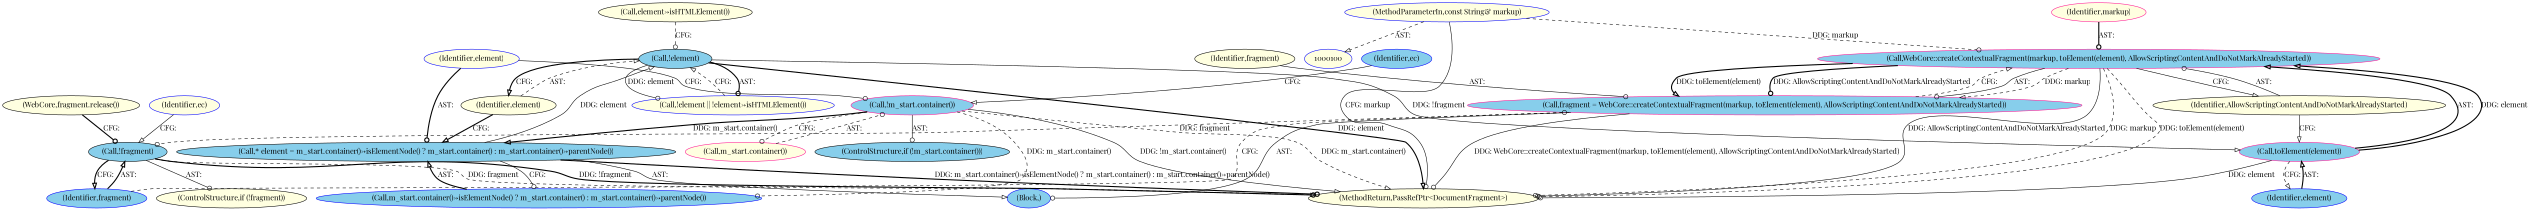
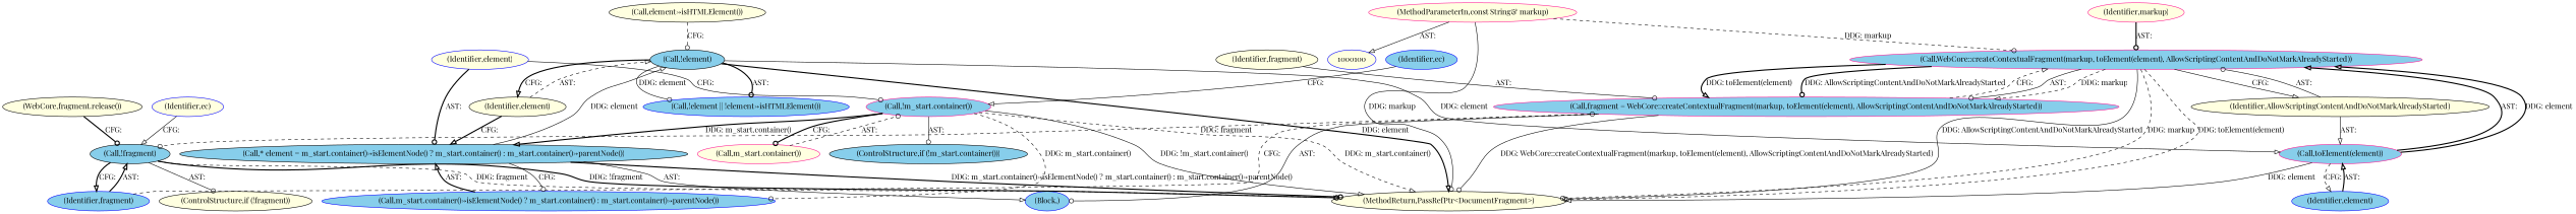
  digraph {
    fontname="Playfair Display"
    node [color=black fillcolor=lightyellow fontname="Playfair Display" style=filled]
    edge [arrowhead=odot fontname="Playfair Display" style=solid]
    n1 [color=deeppink fillcolor=skyblue label="(Call,WebCore::createContextualFragment(markup, toElement(element), AllowScriptingContentAndDoNotMarkAlreadyStarted))"]
    n2 [color=deeppink fillcolor=skyblue label="(Call,fragment = WebCore::createContextualFragment(markup, toElement(element), AllowScriptingContentAndDoNotMarkAlreadyStarted))"]
    n3 [label="(MethodReturn,PassRefPtr<DocumentFragment>)"]
    n4 [label="(Identifier,AllowScriptingContentAndDoNotMarkAlreadyStarted)"]
    n5 [color=blue fillcolor=skyblue label="(Block,)"]
    n6 [fillcolor=skyblue label="(Call,!fragment)"]
    n7 [color=deeppink fillcolor=skyblue label="(Call,toElement(element))"]
-   n8 [color=blue label="(MethodParameterIn,const String& markup)"]
+   n8 [color=deeppink label="(MethodParameterIn,const String& markup)"]
    1000100 [color=blue]
    n10 [color=blue fillcolor=skyblue label="(Identifier,element)"]
    n11 [fillcolor=skyblue label="(Call,!element)"]
    n12 [label="(Identifier,element)"]
-   n13 [color=blue label="(Call,!element || !element->isHTMLElement())"]
+   n13 [color=blue fillcolor=skyblue label="(Call,!element || !element->isHTMLElement())"]
    n14 [fillcolor=skyblue label="(Call,* element = m_start.container()->isElementNode() ? m_start.container() : m_start.container()->parentNode())"]
    n15 [color=blue fillcolor=skyblue label="(Call,m_start.container()->isElementNode() ? m_start.container() : m_start.container()->parentNode())"]
    n16 [color=deeppink fillcolor=skyblue label="(Call,!m_start.container())"]
    n17 [color=deeppink label="(Call,m_start.container())"]
    n18 [fillcolor=skyblue label="(ControlStructure,if (!m_start.container()))"]
    n19 [color=blue fillcolor=skyblue label="(Identifier,fragment)"]
    n20 [label="(ControlStructure,if (!fragment))"]
    n21 [label="(Identifier,fragment)"]
    n22 [label="(Call,element->isHTMLElement())"]
    n23 [label="(WebCore,fragment.release())"]
    n24 [color=blue label="(Identifier,ec)"]
    n25 [color=blue fillcolor=skyblue label="(Identifier,ec)"]
    n26 [color=blue label="(Identifier,element)"]
    n27 [color=deeppink label="(Identifier,markup)"]
    n1 -> n2 [label="AST: "]
    n1 -> n2 [arrowhead=onormal label="DDG: markup" style=dashed]
    n1 -> n2 [arrowhead=onormal label="DDG: toElement(element)" style=bold]
    n1 -> n2 [label="DDG: AllowScriptingContentAndDoNotMarkAlreadyStarted" style=bold]
    n1 -> n3 [label="DDG: AllowScriptingContentAndDoNotMarkAlreadyStarted"]
    n1 -> n3 [label="DDG: markup" style=dashed]
    n1 -> n3 [label="DDG: toElement(element)" style=dashed]
    n1 -> n4 [arrowhead=onormal label="CFG: "]
    n2 -> n1 [arrowhead=onormal label="CFG: " style=dashed]
    n2 -> n3 [label="DDG: WebCore::createContextualFragment(markup, toElement(element), AllowScriptingContentAndDoNotMarkAlreadyStarted)"]
    n2 -> n5 [label="AST: "]
    n2 -> n6 [label="DDG: fragment" style=dashed]
    n4 -> n1 [label="AST: "]
-   n4 -> n7 [arrowhead=onormal label="CFG: "]
+   n4 -> n7 [arrowhead=onormal label="AST: "]
    n6 -> n3 [arrowhead=onormal label="DDG: fragment" style=dashed]
    n6 -> n3 [label="DDG: !fragment" style=bold]
    n6 -> n19 [arrowhead=onormal label="CFG: " style=bold]
    n6 -> n20 [label="AST: "]
    n7 -> n1 [arrowhead=onormal label="AST: " style=bold]
    n7 -> n1 [arrowhead=onormal label="DDG: element" style=bold]
-   n7 -> n3 [label="DDG: element"]
+   n7 -> n3 [arrowhead=onormal label="DDG: element"]
    n7 -> n10 [arrowhead=onormal label="CFG: " style=dashed]
    n8 -> n1 [label="DDG: markup" style=dashed]
-   n8 -> n3 [label="CFG: markup"]
-   n8 -> 1000100 [arrowhead=onormal label="AST: " style=dashed]
+   n8 -> n3 [label="DDG: markup"]
+   n8 -> 1000100 [arrowhead=onormal label="AST: "]
    n10 -> n7 [arrowhead=onormal label="AST: " style=bold]
    n11 -> n3 [arrowhead=onormal label="DDG: element" style=bold]
-   n11 -> n7 [arrowhead=onormal label="DDG: !fragment"]
+   n11 -> n7 [arrowhead=onormal label="DDG: element"]
    n11 -> n12 [arrowhead=onormal label="CFG: " style=bold]
    n11 -> n13 [label="AST: " style=bold]
    n11 -> n13 [label="DDG: element"]
    n12 -> n11 [arrowhead=onormal label="AST: " style=dashed]
    n12 -> n14 [arrowhead=onormal label="CFG: " style=bold]
-   n13 -> n11 [arrowhead=onormal label="CFG: " style=dashed]
    n14 -> n3 [label="DDG: m_start.container()->isElementNode() ? m_start.container() : m_start.container()->parentNode()" style=bold]
    n14 -> n5 [arrowhead=onormal label="AST: "]
    n14 -> n11 [arrowhead=onormal label="DDG: element"]
    n14 -> n15 [label="CFG: "]
    n15 -> n14 [arrowhead=onormal label="AST: " style=bold]
    n16 -> n3 [arrowhead=onormal label="DDG: !m_start.container()"]
    n16 -> n3 [arrowhead=onormal label="DDG: m_start.container()" style=dashed]
    n16 -> n14 [arrowhead=onormal label="DDG: m_start.container()" style=bold]
    n16 -> n15 [label="DDG: m_start.container()" style=dashed]
-   n16 -> n17 [label="CFG: " style=dashed]
+   n16 -> n17 [label="CFG: " style=bold]
    n16 -> n18 [label="AST: "]
    n17 -> n16 [label="AST: " style=dashed]
    n19 -> n2 [label="CFG: " style=dashed]
    n19 -> n6 [arrowhead=onormal label="AST: " style=bold]
    n21 -> n2 [label="AST: "]
    n22 -> n11 [label="CFG: " style=dashed]
    n23 -> n6 [label="CFG: " style=bold]
    n24 -> n6 [arrowhead=onormal label="CFG: "]
    n25 -> n16 [arrowhead=onormal label="CFG: "]
    n26 -> n14 [label="AST: " style=bold]
    n26 -> n16 [label="CFG: "]
    n27 -> n1 [label="AST: " style=bold]
  }
